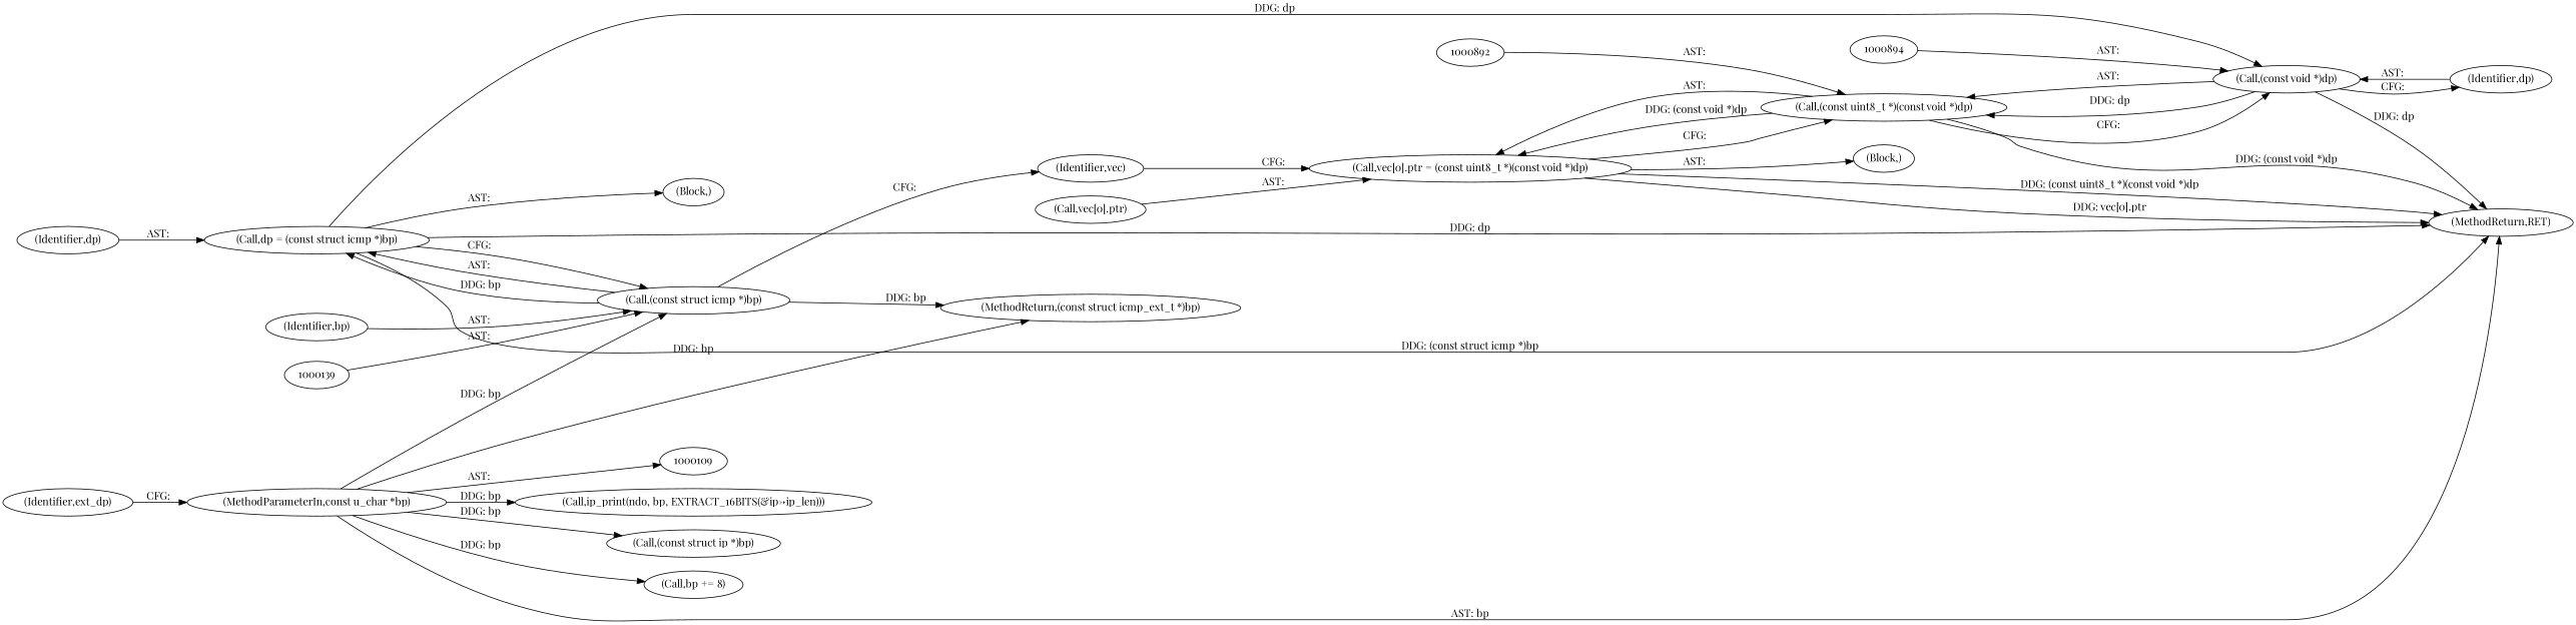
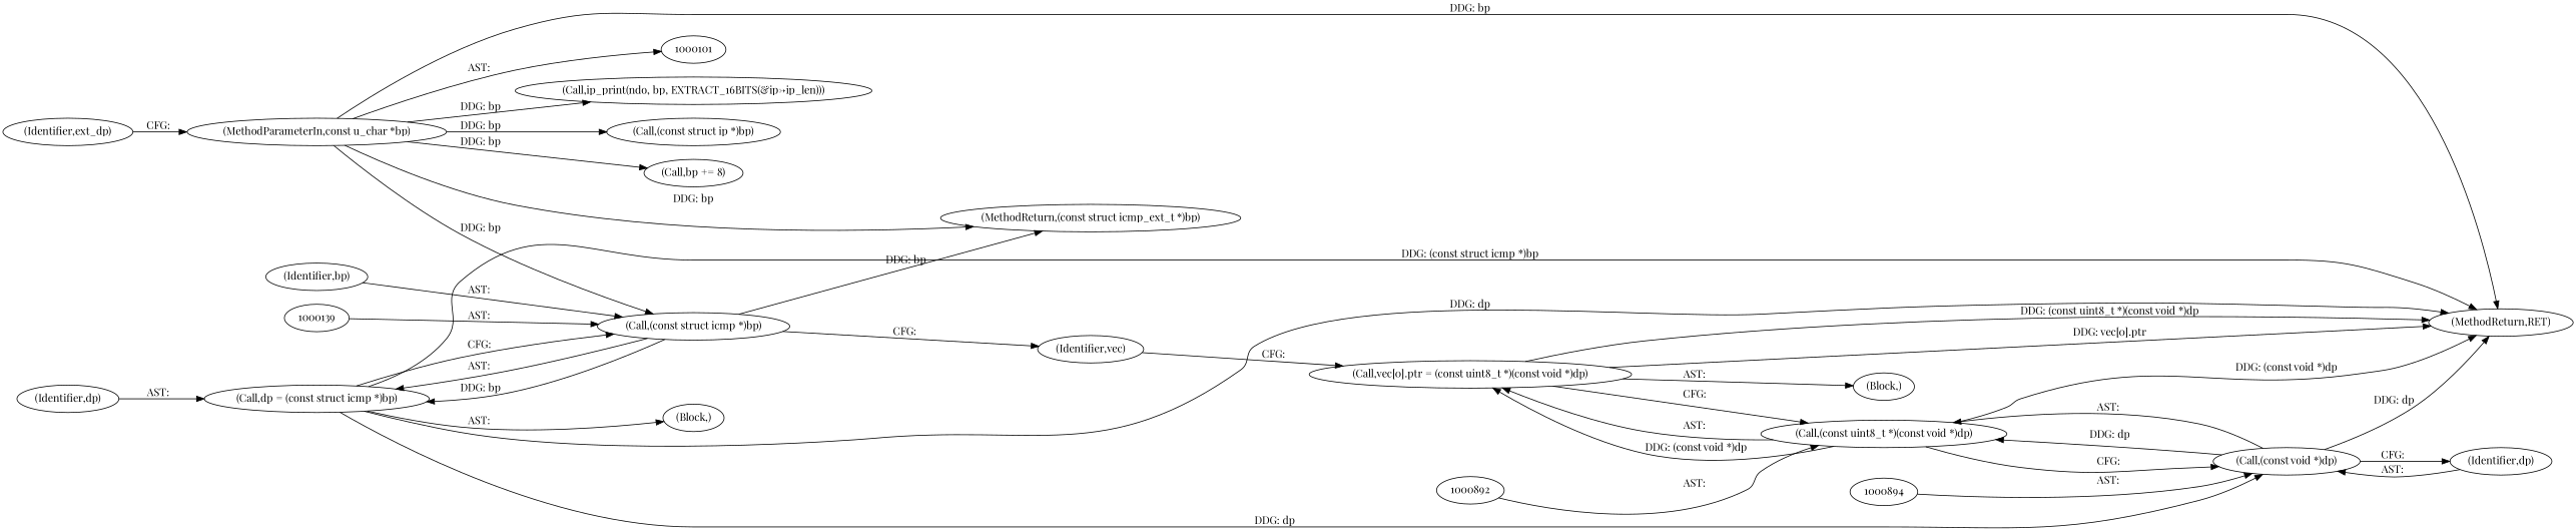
  digraph {
    fontname="Playfair Display"
    rankdir=LR
    node [fontname="Playfair Display"]
    edge [fontname="Playfair Display"]
    n1 [label="(Call,dp = (const struct icmp *)bp)"]
    n2 [label="(Call,(const struct icmp *)bp)"]
    n3 [label="(Call,(const void *)dp)"]
    n4 [label="(MethodReturn,RET)"]
    n5 [label="(Block,)"]
    n6 [label="(MethodReturn,(const struct icmp_ext_t *)bp)"]
    n7 [label="(Identifier,vec)"]
    n8 [label="(Call,(const uint8_t *)(const void *)dp)"]
    n9 [label="(Identifier,dp)"]
    n10 [label="(Identifier,bp)"]
    n11 [label="(MethodParameterIn,const u_char *bp)"]
    n12 [label="(Call,ip_print(ndo, bp, EXTRACT_16BITS(&ip->ip_len)))"]
    n13 [label="(Call,(const struct ip *)bp)"]
    n14 [label="(Call,bp += 8)"]
-   1000109
+   1000109 [label=1000101]
    n16 [label="(Call,vec[0].ptr = (const uint8_t *)(const void *)dp)"]
    n17 [label="(Block,)"]
    n18 [label="(Identifier,dp)"]
    n19 [label="(Identifier,ext_dp)"]
-   n20 [label="(Call,vec[0].ptr)"]
    1000139
    1000894
    1000892
    n1 -> n2 [label="CFG: "]
    n1 -> n3 [label="DDG: dp"]
    n1 -> n4 [label="DDG: (const struct icmp *)bp"]
    n1 -> n4 [label="DDG: dp"]
    n1 -> n5 [label="AST: "]
    n2 -> n1 [label="AST: "]
    n2 -> n1 [label="DDG: bp"]
    n2 -> n6 [label="DDG: bp"]
    n2 -> n7 [label="CFG: "]
    n3 -> n4 [label="DDG: dp"]
    n3 -> n8 [label="AST: "]
    n3 -> n8 [label="DDG: dp"]
    n3 -> n9 [label="CFG: "]
    n7 -> n16 [label="CFG: "]
    n8 -> n3 [label="CFG: "]
    n8 -> n4 [label="DDG: (const void *)dp"]
    n8 -> n16 [label="AST: "]
    n8 -> n16 [label="DDG: (const void *)dp"]
    n9 -> n3 [label="AST: "]
    n10 -> n2 [label="AST: "]
    n11 -> n2 [label="DDG: bp"]
-   n11 -> n4 [label="AST: bp"]
+   n11 -> n4 [label="DDG: bp"]
    n11 -> n6 [label="DDG: bp"]
    n11 -> n12 [label="DDG: bp"]
    n11 -> n13 [label="DDG: bp"]
    n11 -> n14 [label="DDG: bp"]
    n11 -> 1000109 [label="AST: "]
    n16 -> n4 [label="DDG: (const uint8_t *)(const void *)dp"]
    n16 -> n4 [label="DDG: vec[0].ptr"]
    n16 -> n8 [label="CFG: "]
    n16 -> n17 [label="AST: "]
    n18 -> n1 [label="AST: "]
    n19 -> n11 [label="CFG: "]
-   n20 -> n16 [label="AST: "]
    1000139 -> n2 [label="AST: "]
    1000894 -> n3 [label="AST: "]
    1000892 -> n8 [label="AST: "]
  }
